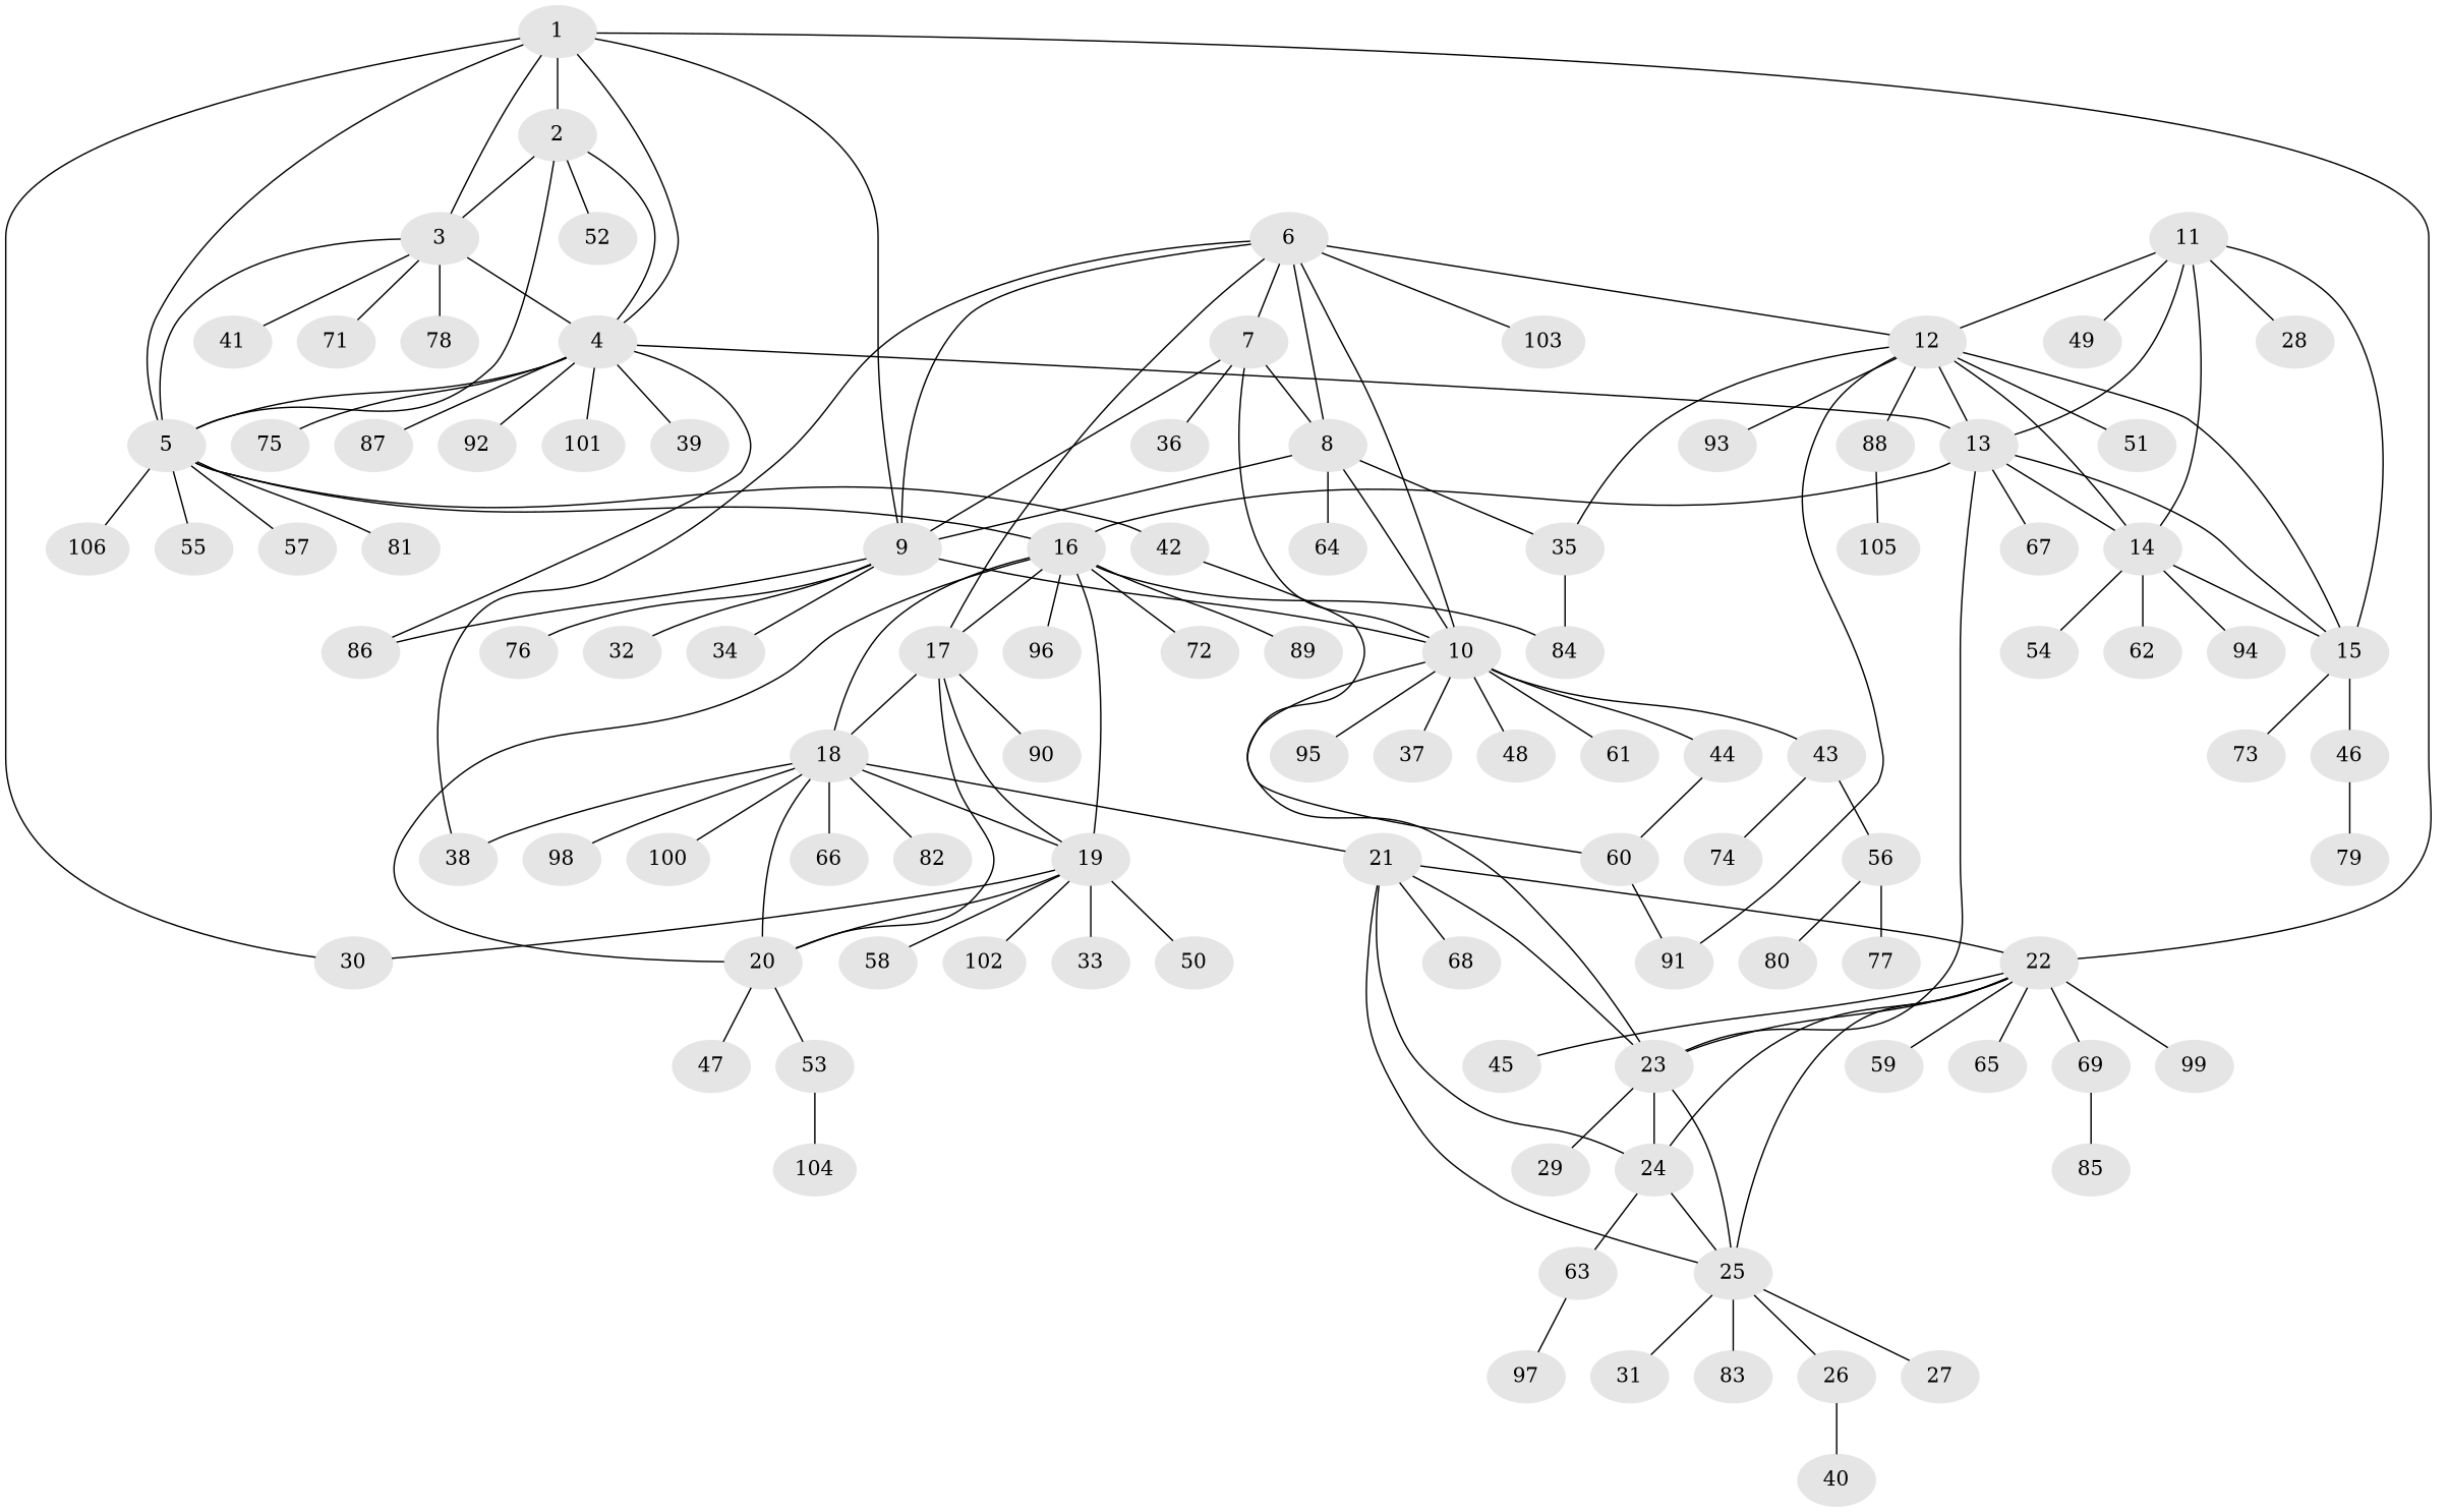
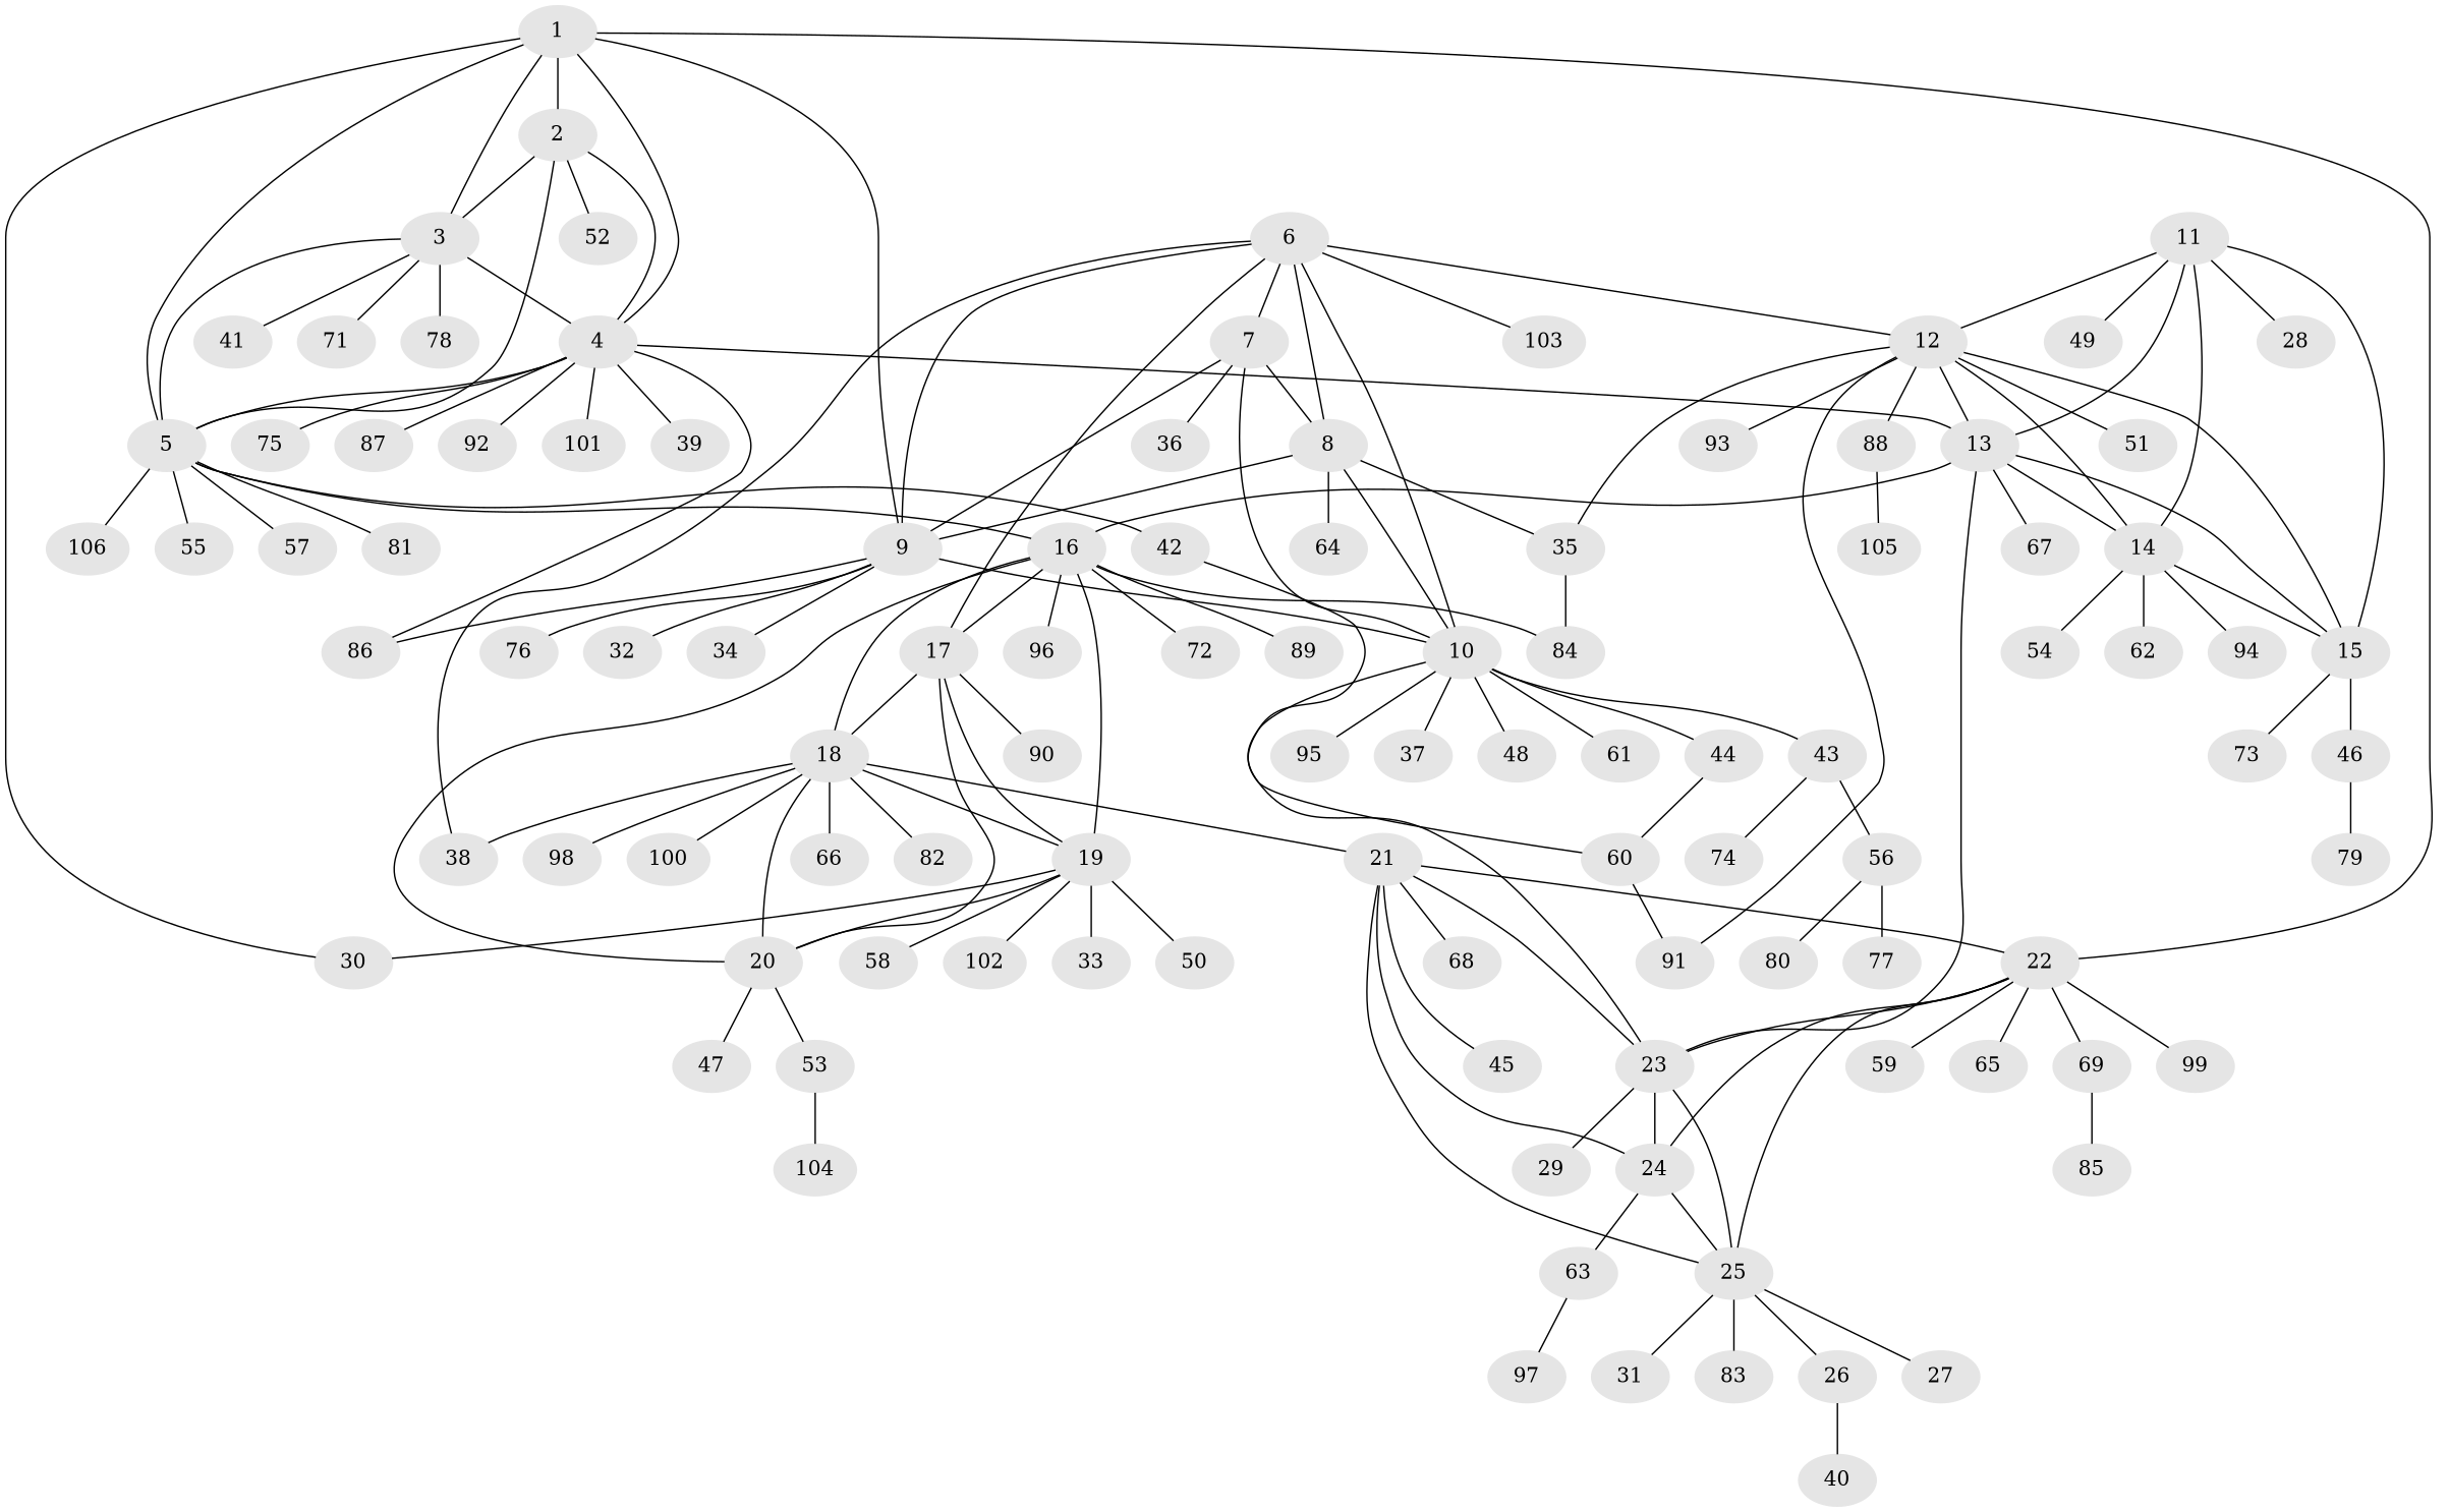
  graph {
    node [color=gray90 style=filled]
    1
    2
    3
    4
    5
    9
    22
    30
    52
    41
    71
    78
    13
    39
    75
    86
    87
    92
    101
    16
    42
    55
    57
    81
    106
    10
    32
    34
    76
    23
    24
    25
    59
    65
    69
    99
    14
    15
    67
    17
    18
    19
    20
    72
    84
    89
    96
    60
    6
    7
    8
    12
    38
    103
    36
    35
    64
    37
    43
    44
    48
    61
    95
    51
    88
    91
    93
    90
    29
    56
    74
    11
    28
    49
    54
    62
    94
    46
    73
    105
    79
    21
    66
    82
    98
    100
    33
    50
    58
    102
    47
    53
    45
    68
    104
    63
    26
    27
    31
    83
    85
    97
    40
    77
    80
    1 -- 2
    1 -- 3
    1 -- 4
    1 -- 5
    1 -- 9
    1 -- 22
    1 -- 30
    2 -- 3
    2 -- 4
    2 -- 5
    2 -- 52
    3 -- 4
    3 -- 5
    3 -- 41
    3 -- 71
    3 -- 78
    4 -- 5
    4 -- 13
    4 -- 39
    4 -- 75
    4 -- 86
    4 -- 87
    4 -- 92
    4 -- 101
    5 -- 16
    5 -- 42
    5 -- 55
    5 -- 57
    5 -- 81
    5 -- 106
    9 -- 86
    9 -- 10
    9 -- 32
    9 -- 34
    9 -- 76
    22 -- 23
    22 -- 24
    22 -- 25
    22 -- 59
    22 -- 65
    22 -- 69
    22 -- 99
    13 -- 16
    13 -- 23
    13 -- 14
    13 -- 15
    13 -- 67
    16 -- 17
    16 -- 18
    16 -- 19
    16 -- 20
    16 -- 72
    16 -- 84
    16 -- 89
    16 -- 96
    42 -- 60
    10 -- 23
    10 -- 37
    10 -- 43
    10 -- 44
    10 -- 48
    10 -- 61
    10 -- 95
    23 -- 24
    23 -- 25
    23 -- 29
    24 -- 25
    24 -- 63
    25 -- 26
    25 -- 27
    25 -- 31
    25 -- 83
    69 -- 85
    14 -- 15
    14 -- 54
    14 -- 62
    14 -- 94
    15 -- 46
    15 -- 73
    17 -- 18
    17 -- 19
    17 -- 20
    17 -- 90
    18 -- 19
    18 -- 20
    18 -- 38
    18 -- 21
    18 -- 66
    18 -- 82
    18 -- 98
    18 -- 100
    19 -- 30
    19 -- 20
    19 -- 33
    19 -- 50
    19 -- 58
    19 -- 102
    20 -- 47
    20 -- 53
    60 -- 91
    6 -- 9
    6 -- 10
    6 -- 17
    6 -- 7
    6 -- 8
    6 -- 12
    6 -- 38
    6 -- 103
    7 -- 9
    7 -- 10
    7 -- 8
    7 -- 36
    8 -- 9
    8 -- 10
    8 -- 35
    8 -- 64
    12 -- 13
    12 -- 14
    12 -- 15
    12 -- 35
    12 -- 51
    12 -- 88
    12 -- 91
    12 -- 93
    35 -- 84
    43 -- 56
    43 -- 74
    44 -- 60
    88 -- 105
    56 -- 77
    56 -- 80
    11 -- 13
    11 -- 14
    11 -- 15
    11 -- 12
    11 -- 28
    11 -- 49
    46 -- 79
    21 -- 22
    21 -- 23
    21 -- 24
    21 -- 25
-   22 -- 45
+   21 -- 45
    21 -- 68
    53 -- 104
    63 -- 97
    26 -- 40
  }
